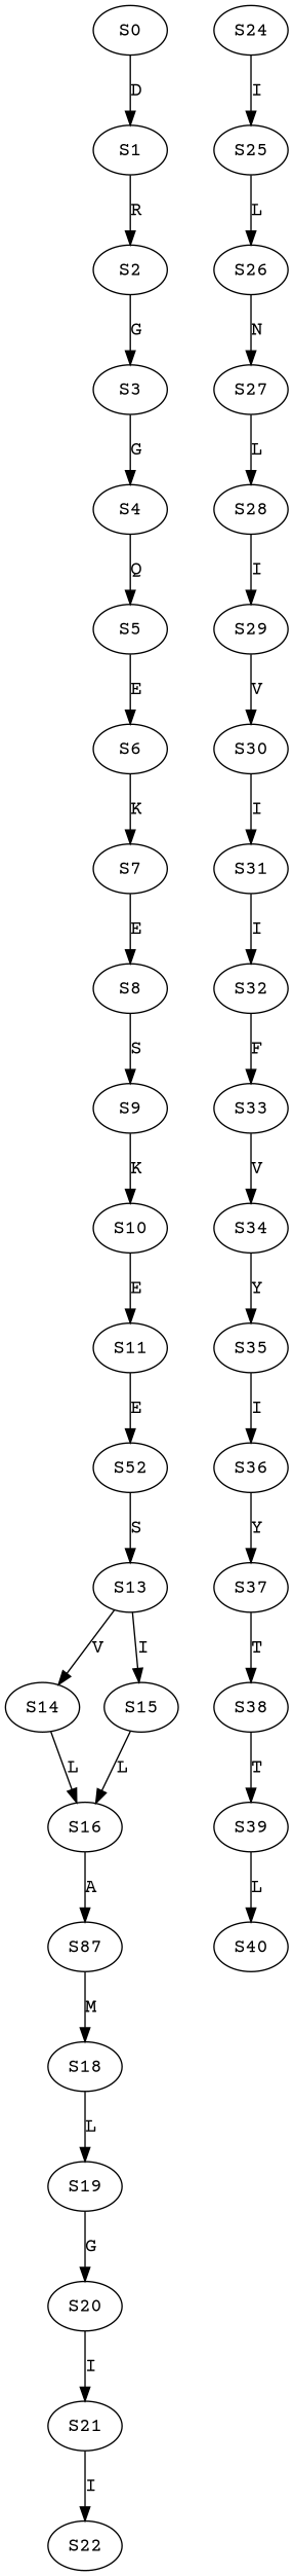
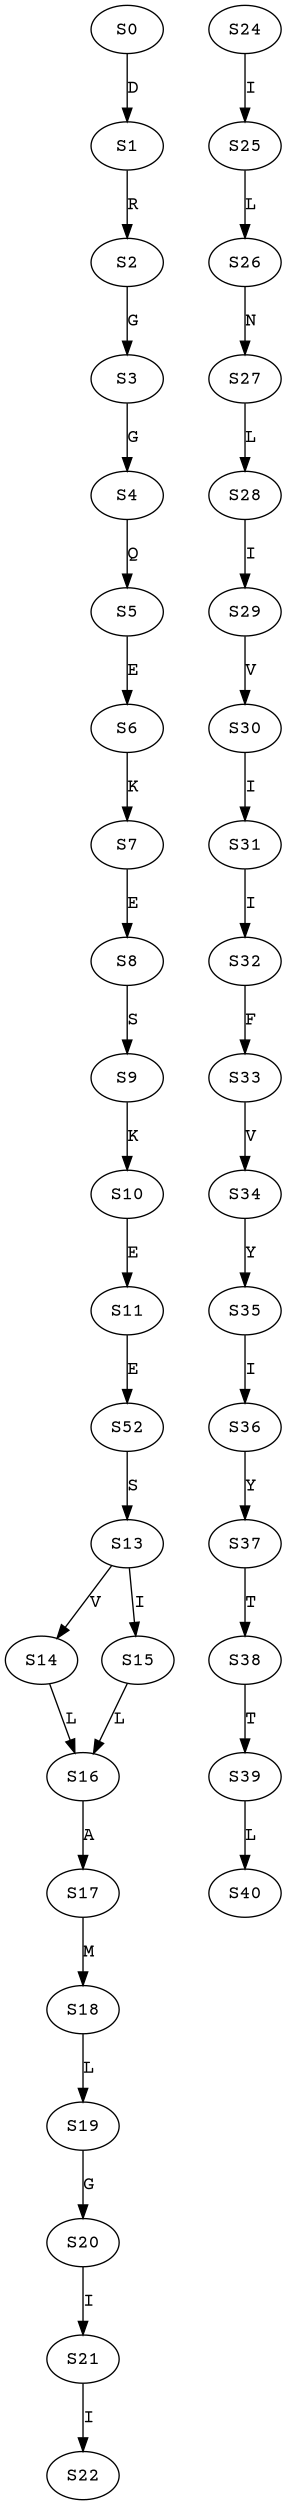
  strict digraph {
    fontname="Courier Prime"
    node [fontname="Courier Prime"]
    edge [fontname="Courier Prime"]
    S0
    S1
    S2
    S3
    S4
    S5
    S6
    S7
    S8
    S9
    S10
    S11
    n13 [label=S52]
    S13
    S14
    S15
    S16
-   S17 [label=S87]
+   S17
    S18
    S19
    S20
    S21
    S22
    S24
    S25
    S26
    S27
    S28
    S29
    S30
    S31
    S32
    S33
    S34
    S35
    S36
    S37
    S38
    S39
    S40
    S0 -> S1 [label=D]
    S1 -> S2 [label=R]
    S2 -> S3 [label=G]
    S3 -> S4 [label=G]
    S4 -> S5 [label=Q]
    S5 -> S6 [label=E]
    S6 -> S7 [label=K]
    S7 -> S8 [label=E]
    S8 -> S9 [label=S]
    S9 -> S10 [label=K]
    S10 -> S11 [label=E]
    S11 -> n13 [label=E]
    n13 -> S13 [label=S]
    S13 -> S14 [label=V]
    S13 -> S15 [label=I]
    S14 -> S16 [label=L]
    S15 -> S16 [label=L]
    S16 -> S17 [label=A]
    S17 -> S18 [label=M]
    S18 -> S19 [label=L]
    S19 -> S20 [label=G]
    S20 -> S21 [label=I]
    S21 -> S22 [label=I]
    S24 -> S25 [label=I]
    S25 -> S26 [label=L]
    S26 -> S27 [label=N]
    S27 -> S28 [label=L]
    S28 -> S29 [label=I]
    S29 -> S30 [label=V]
    S30 -> S31 [label=I]
    S31 -> S32 [label=I]
    S32 -> S33 [label=F]
    S33 -> S34 [label=V]
    S34 -> S35 [label=Y]
    S35 -> S36 [label=I]
    S36 -> S37 [label=Y]
    S37 -> S38 [label=T]
    S38 -> S39 [label=T]
    S39 -> S40 [label=L]
  }
